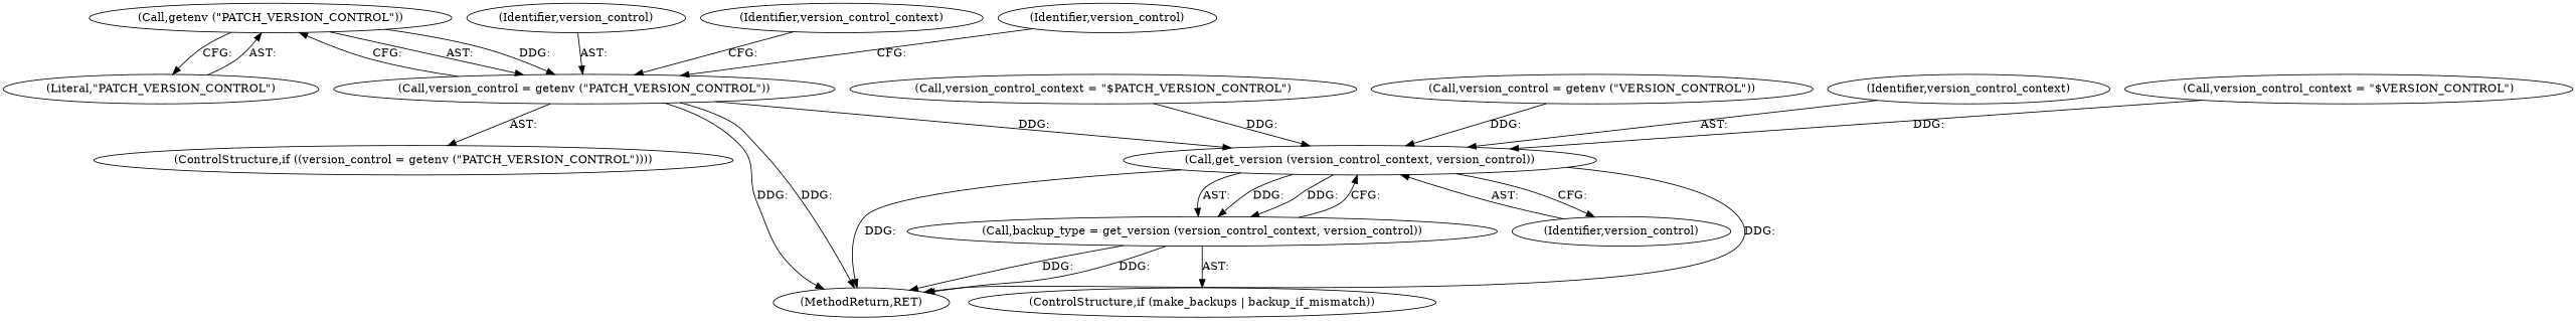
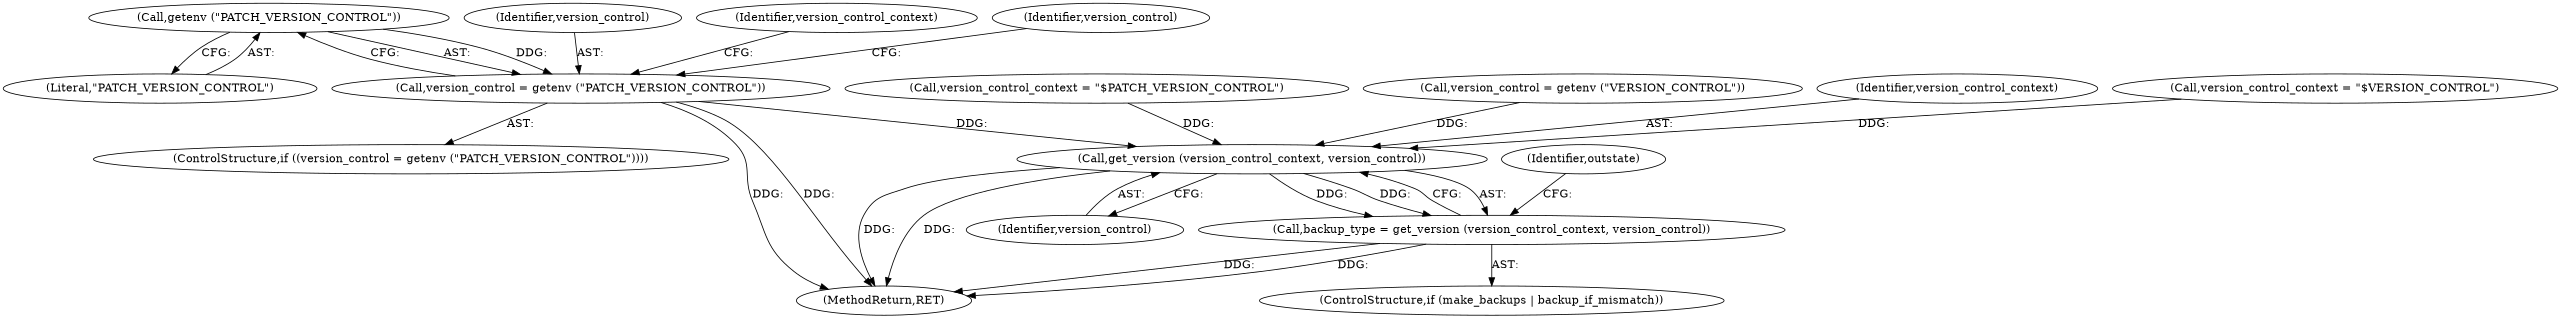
  digraph {
    n1 [label="(Call,getenv (\"PATCH_VERSION_CONTROL\"))"]
    n2 [label="(Call,version_control = getenv (\"PATCH_VERSION_CONTROL\"))"]
    n3 [label="(Literal,\"PATCH_VERSION_CONTROL\")"]
    n4 [label="(Call,get_version (version_control_context, version_control))"]
    n5 [label="(ControlStructure,if ((version_control = getenv (\"PATCH_VERSION_CONTROL\"))))"]
    n6 [label="(MethodReturn,RET)"]
    n7 [label="(Call,backup_type = get_version (version_control_context, version_control))"]
    n8 [label="(Identifier,version_control)"]
    n9 [label="(ControlStructure,if (make_backups | backup_if_mismatch))"]
    n10 [label="(Identifier,version_control_context)"]
    n11 [label="(Call,version_control_context = \"$VERSION_CONTROL\")"]
    n12 [label="(Identifier,version_control)"]
    n13 [label="(Identifier,version_control_context)"]
    n14 [label="(Call,version_control_context = \"$PATCH_VERSION_CONTROL\")"]
    n15 [label="(Call,version_control = getenv (\"VERSION_CONTROL\"))"]
+   n16 [label="(Identifier,outstate)"]
    n17 [label="(Identifier,version_control)"]
    n1 -> n2 [label="AST: "]
    n1 -> n2 [label="DDG: "]
    n1 -> n3 [label="CFG: "]
    n2 -> n1 [label="CFG: "]
    n2 -> n4 [label="DDG: "]
    n2 -> n5 [label="AST: "]
    n2 -> n6 [label="DDG: "]
    n2 -> n6 [label="DDG: "]
    n3 -> n1 [label="AST: "]
    n4 -> n6 [label="DDG: "]
    n4 -> n6 [label="DDG: "]
    n4 -> n7 [label="AST: "]
    n4 -> n7 [label="DDG: "]
    n4 -> n7 [label="DDG: "]
    n4 -> n8 [label="CFG: "]
    n7 -> n4 [label="CFG: "]
    n7 -> n6 [label="DDG: "]
    n7 -> n6 [label="DDG: "]
    n7 -> n9 [label="AST: "]
    n8 -> n4 [label="AST: "]
    n10 -> n4 [label="AST: "]
    n11 -> n4 [label="DDG: "]
    n12 -> n2 [label="AST: "]
    n13 -> n2 [label="CFG: "]
    n14 -> n4 [label="DDG: "]
    n15 -> n4 [label="DDG: "]
+   n16 -> n7 [label="CFG: "]
    n17 -> n2 [label="CFG: "]
  }
